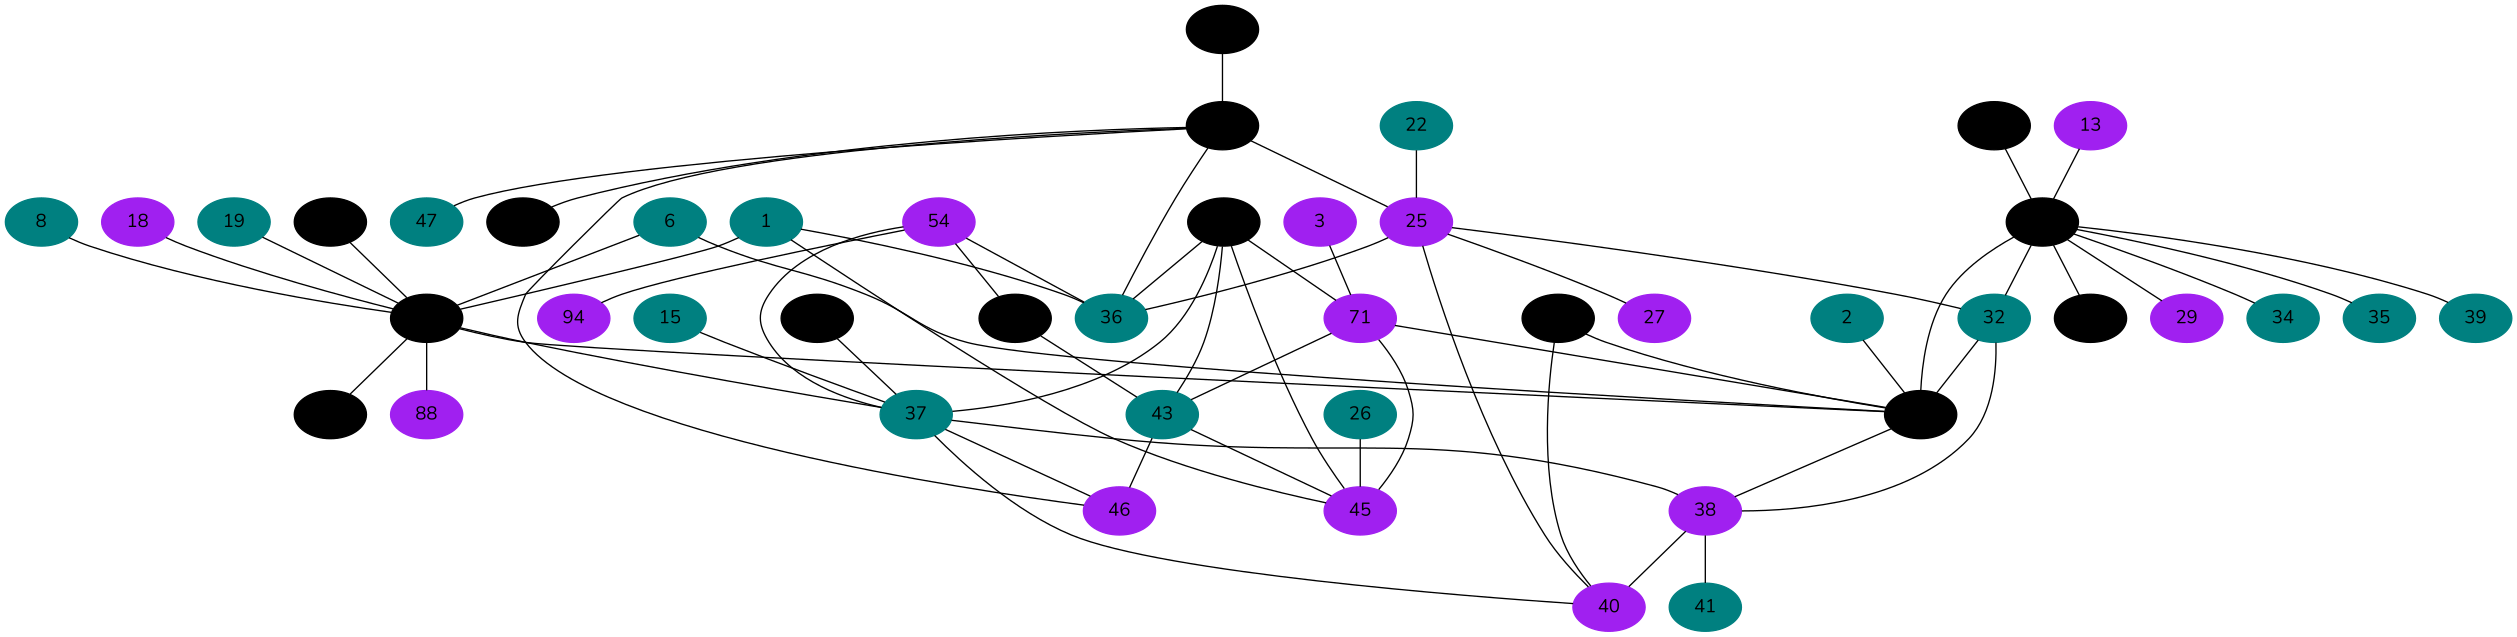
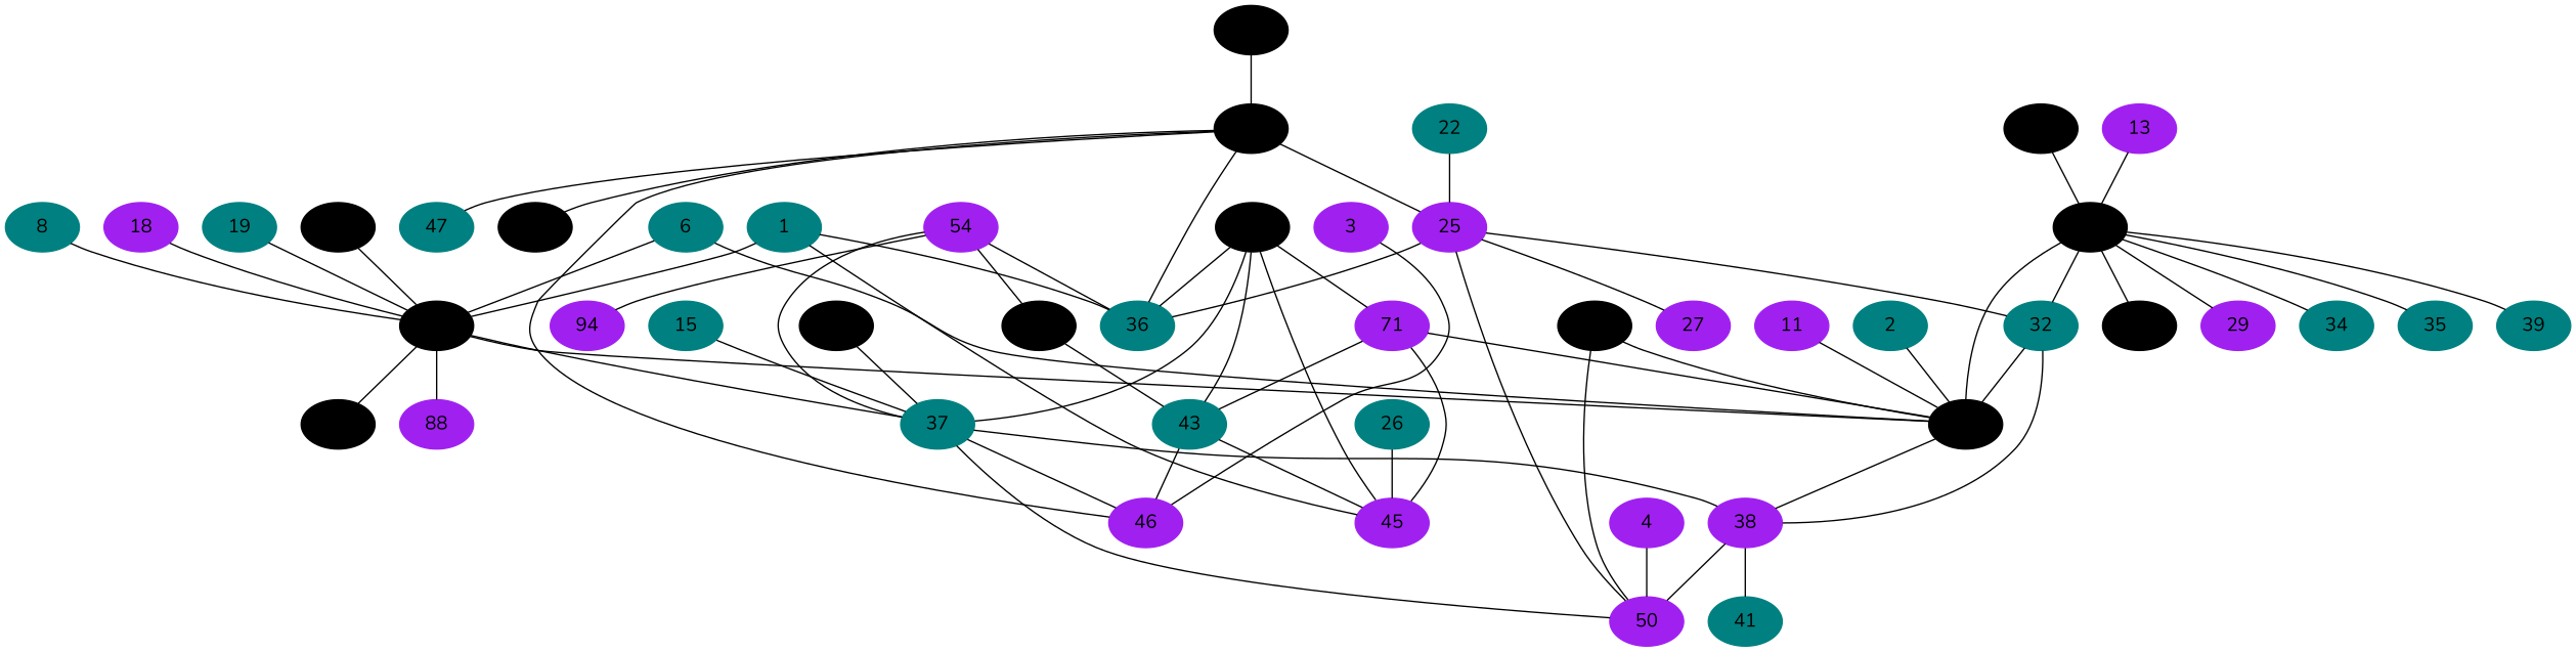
  graph {
    fontname=Nunito
    node [color=teal fontname=Nunito style=filled]
    edge [fontname=Nunito weight=1.0]
    20 [color=black]
    1
    36
    45 [color=purple]
    33 [color=black]
    37
    n7 [color=purple label=88]
    42 [color=black]
    2
    38 [color=purple]
    3 [color=purple]
    n12 [color=purple label=71]
    43
-   40 [color=purple]
+   4 [color=purple]
+   40 [color=purple label=50]
    5 [color=black]
    46 [color=purple]
    6
    7 [color=black]
    8
    9 [color=black]
    17 [color=black]
    25 [color=purple]
    30 [color=black]
    47
    10 [color=black]
+   11 [color=purple]
    12 [color=black]
    23 [color=black]
    29 [color=purple]
    32
    34
    35
    39
    48 [color=black]
    13 [color=purple]
    n37 [color=purple label=54]
    24 [color=black]
    n39 [color=purple label=94]
    15
    16 [color=black]
    27 [color=purple]
    18 [color=purple]
    19
    22
    41
    26
    20 -- 33
    20 -- 37
    20 -- n7
    20 -- 42
    1 -- 20 [weight=5.0]
    1 -- 36
    1 -- 45
    33 -- 38
    37 -- 38 [weight=2.0]
    37 -- 40 [weight=3.0]
    37 -- 46
    2 -- 33
    38 -- 40 [weight=6.0]
    38 -- 41
-   3 -- n12
+   3 -- 46
    n12 -- 45 [weight=3.0]
    n12 -- 33
    n12 -- 43 [weight=3.0]
    43 -- 45
    43 -- 46
+   4 -- 40
    5 -- 36
    5 -- 45
    5 -- 37
    5 -- n12 [weight=3.0]
    5 -- 43
    6 -- 20
    6 -- 33
    7 -- 20
    8 -- 20
    9 -- 17
    17 -- 36
    17 -- 46
    17 -- 25 [weight=4.0]
    17 -- 30
    17 -- 47
    25 -- 36 [weight=4.0]
    25 -- 40
    25 -- 32
    25 -- 27
    10 -- 33
    10 -- 40
+   11 -- 33
    12 -- 23
    23 -- 33 [weight=4.0]
    23 -- 29
    23 -- 32
    23 -- 34
    23 -- 35
    23 -- 39
    23 -- 48
    32 -- 33 [weight=4.0]
    32 -- 38
    13 -- 23
    n37 -- 36
    n37 -- 37
    n37 -- 24
    n37 -- n39
    24 -- 43
    15 -- 37
    16 -- 37
    18 -- 20
    19 -- 20
    22 -- 25
    26 -- 45
  }
